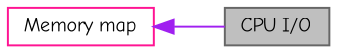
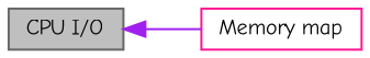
  digraph {
    rankdir=LR
    fontname="Comic Neue"
    node [fontname="Comic Neue" fontsize=10 shape=box style=filled]
    n1 [color=deeppink fillcolor=white height=0.2 label="Memory map" width=0.4]
    n2 [color=gray40 fillcolor=grey75 fontcolor=black height=0.2 label="CPU I/O" width=0.4]
-   n1 -> n2 [dir=back fontname="Comic Neue" fontsize=10 labelfontname=Helvetica labelfontsize=10 shape=plaintext style=solid color=purple]
+   n2 -> n1 [dir=back fontname="Comic Neue" fontsize=10 labelfontname=Helvetica labelfontsize=10 shape=plaintext style=solid color=purple]
  }
